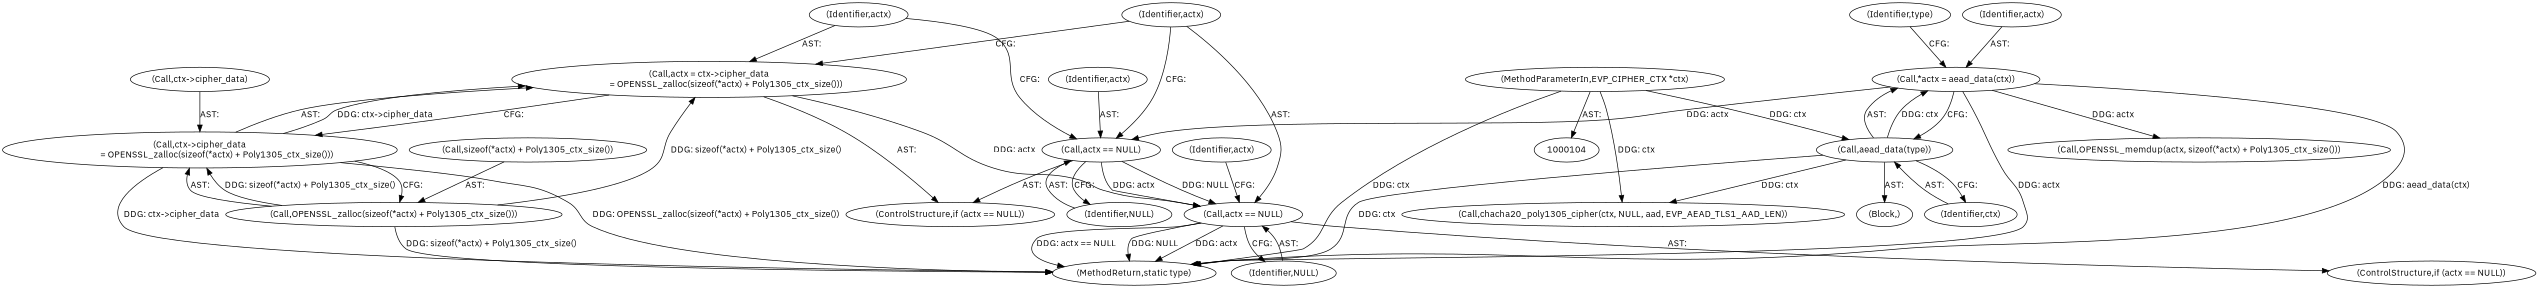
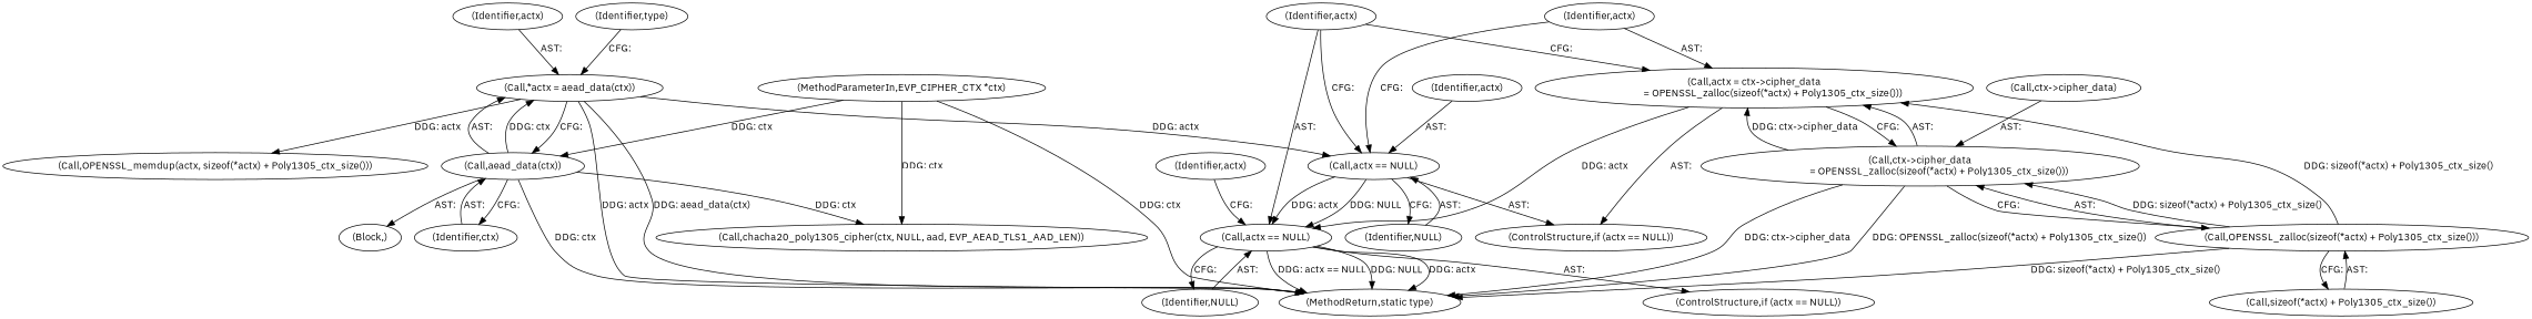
  digraph {
    fontname="IBM Plex Sans"
    node [fontname="IBM Plex Sans"]
    edge [fontname="IBM Plex Sans"]
    n1 [label="(Call,actx == NULL)"]
    n2 [label="(Identifier,NULL)"]
    n3 [label="(ControlStructure,if (actx == NULL))"]
    n4 [label="(MethodReturn,static type)"]
    n5 [label="(Call,actx == NULL)"]
    n6 [label="(ControlStructure,if (actx == NULL))"]
    n7 [label="(Identifier,NULL)"]
    n8 [label="(Call,*actx = aead_data(ctx))"]
-   n9 [label="(Call,aead_data(type))"]
+   n9 [label="(Call,aead_data(ctx))"]
    n10 [label="(Call,OPENSSL_memdup(actx, sizeof(*actx) + Poly1305_ctx_size()))"]
    n11 [label="(Block,)"]
    n12 [label="(Call,chacha20_poly1305_cipher(ctx, NULL, aad, EVP_AEAD_TLS1_AAD_LEN))"]
    n13 [label="(Identifier,ctx)"]
    n14 [label="(MethodParameterIn,EVP_CIPHER_CTX *ctx)"]
-   1000104
    n16 [label="(Call,actx = ctx->cipher_data\n                 = OPENSSL_zalloc(sizeof(*actx) + Poly1305_ctx_size()))"]
    n17 [label="(Call,ctx->cipher_data\n                 = OPENSSL_zalloc(sizeof(*actx) + Poly1305_ctx_size()))"]
    n18 [label="(Call,OPENSSL_zalloc(sizeof(*actx) + Poly1305_ctx_size()))"]
    n19 [label="(Call,sizeof(*actx) + Poly1305_ctx_size())"]
    n20 [label="(Identifier,actx)"]
    n21 [label="(Call,ctx->cipher_data)"]
    n22 [label="(Identifier,type)"]
    n23 [label="(Identifier,actx)"]
    n24 [label="(Identifier,actx)"]
    n25 [label="(Identifier,actx)"]
    n26 [label="(Identifier,actx)"]
    n1 -> n2 [label="CFG: "]
    n1 -> n3 [label="AST: "]
    n1 -> n4 [label="DDG: actx == NULL"]
    n1 -> n4 [label="DDG: NULL"]
    n1 -> n4 [label="DDG: actx"]
    n2 -> n1 [label="AST: "]
    n5 -> n1 [label="DDG: actx"]
    n5 -> n1 [label="DDG: NULL"]
    n5 -> n6 [label="AST: "]
    n5 -> n7 [label="CFG: "]
    n7 -> n5 [label="AST: "]
    n8 -> n4 [label="DDG: actx"]
    n8 -> n4 [label="DDG: aead_data(ctx)"]
    n8 -> n5 [label="DDG: actx"]
    n8 -> n9 [label="CFG: "]
    n8 -> n10 [label="DDG: actx"]
    n9 -> n4 [label="DDG: ctx"]
    n9 -> n8 [label="AST: "]
    n9 -> n8 [label="DDG: ctx"]
    n9 -> n11 [label="AST: "]
    n9 -> n12 [label="DDG: ctx"]
    n9 -> n13 [label="CFG: "]
    n13 -> n9 [label="AST: "]
    n14 -> n4 [label="DDG: ctx"]
    n14 -> n9 [label="DDG: ctx"]
    n14 -> n12 [label="DDG: ctx"]
-   n14 -> 1000104 [label="AST: "]
    n16 -> n1 [label="DDG: actx"]
    n16 -> n6 [label="AST: "]
    n16 -> n17 [label="CFG: "]
    n17 -> n4 [label="DDG: ctx->cipher_data"]
    n17 -> n4 [label="DDG: OPENSSL_zalloc(sizeof(*actx) + Poly1305_ctx_size())"]
    n17 -> n16 [label="AST: "]
    n17 -> n16 [label="DDG: ctx->cipher_data"]
    n17 -> n18 [label="CFG: "]
    n18 -> n4 [label="DDG: sizeof(*actx) + Poly1305_ctx_size()"]
    n18 -> n16 [label="DDG: sizeof(*actx) + Poly1305_ctx_size()"]
    n18 -> n17 [label="AST: "]
    n18 -> n17 [label="DDG: sizeof(*actx) + Poly1305_ctx_size()"]
+   n18 -> n19 [label="CFG: "]
    n19 -> n18 [label="AST: "]
    n20 -> n8 [label="AST: "]
    n21 -> n17 [label="AST: "]
    n22 -> n8 [label="CFG: "]
    n23 -> n1 [label="AST: "]
    n23 -> n5 [label="CFG: "]
    n23 -> n16 [label="CFG: "]
    n24 -> n1 [label="CFG: "]
    n25 -> n5 [label="AST: "]
    n26 -> n5 [label="CFG: "]
    n26 -> n16 [label="AST: "]
  }
